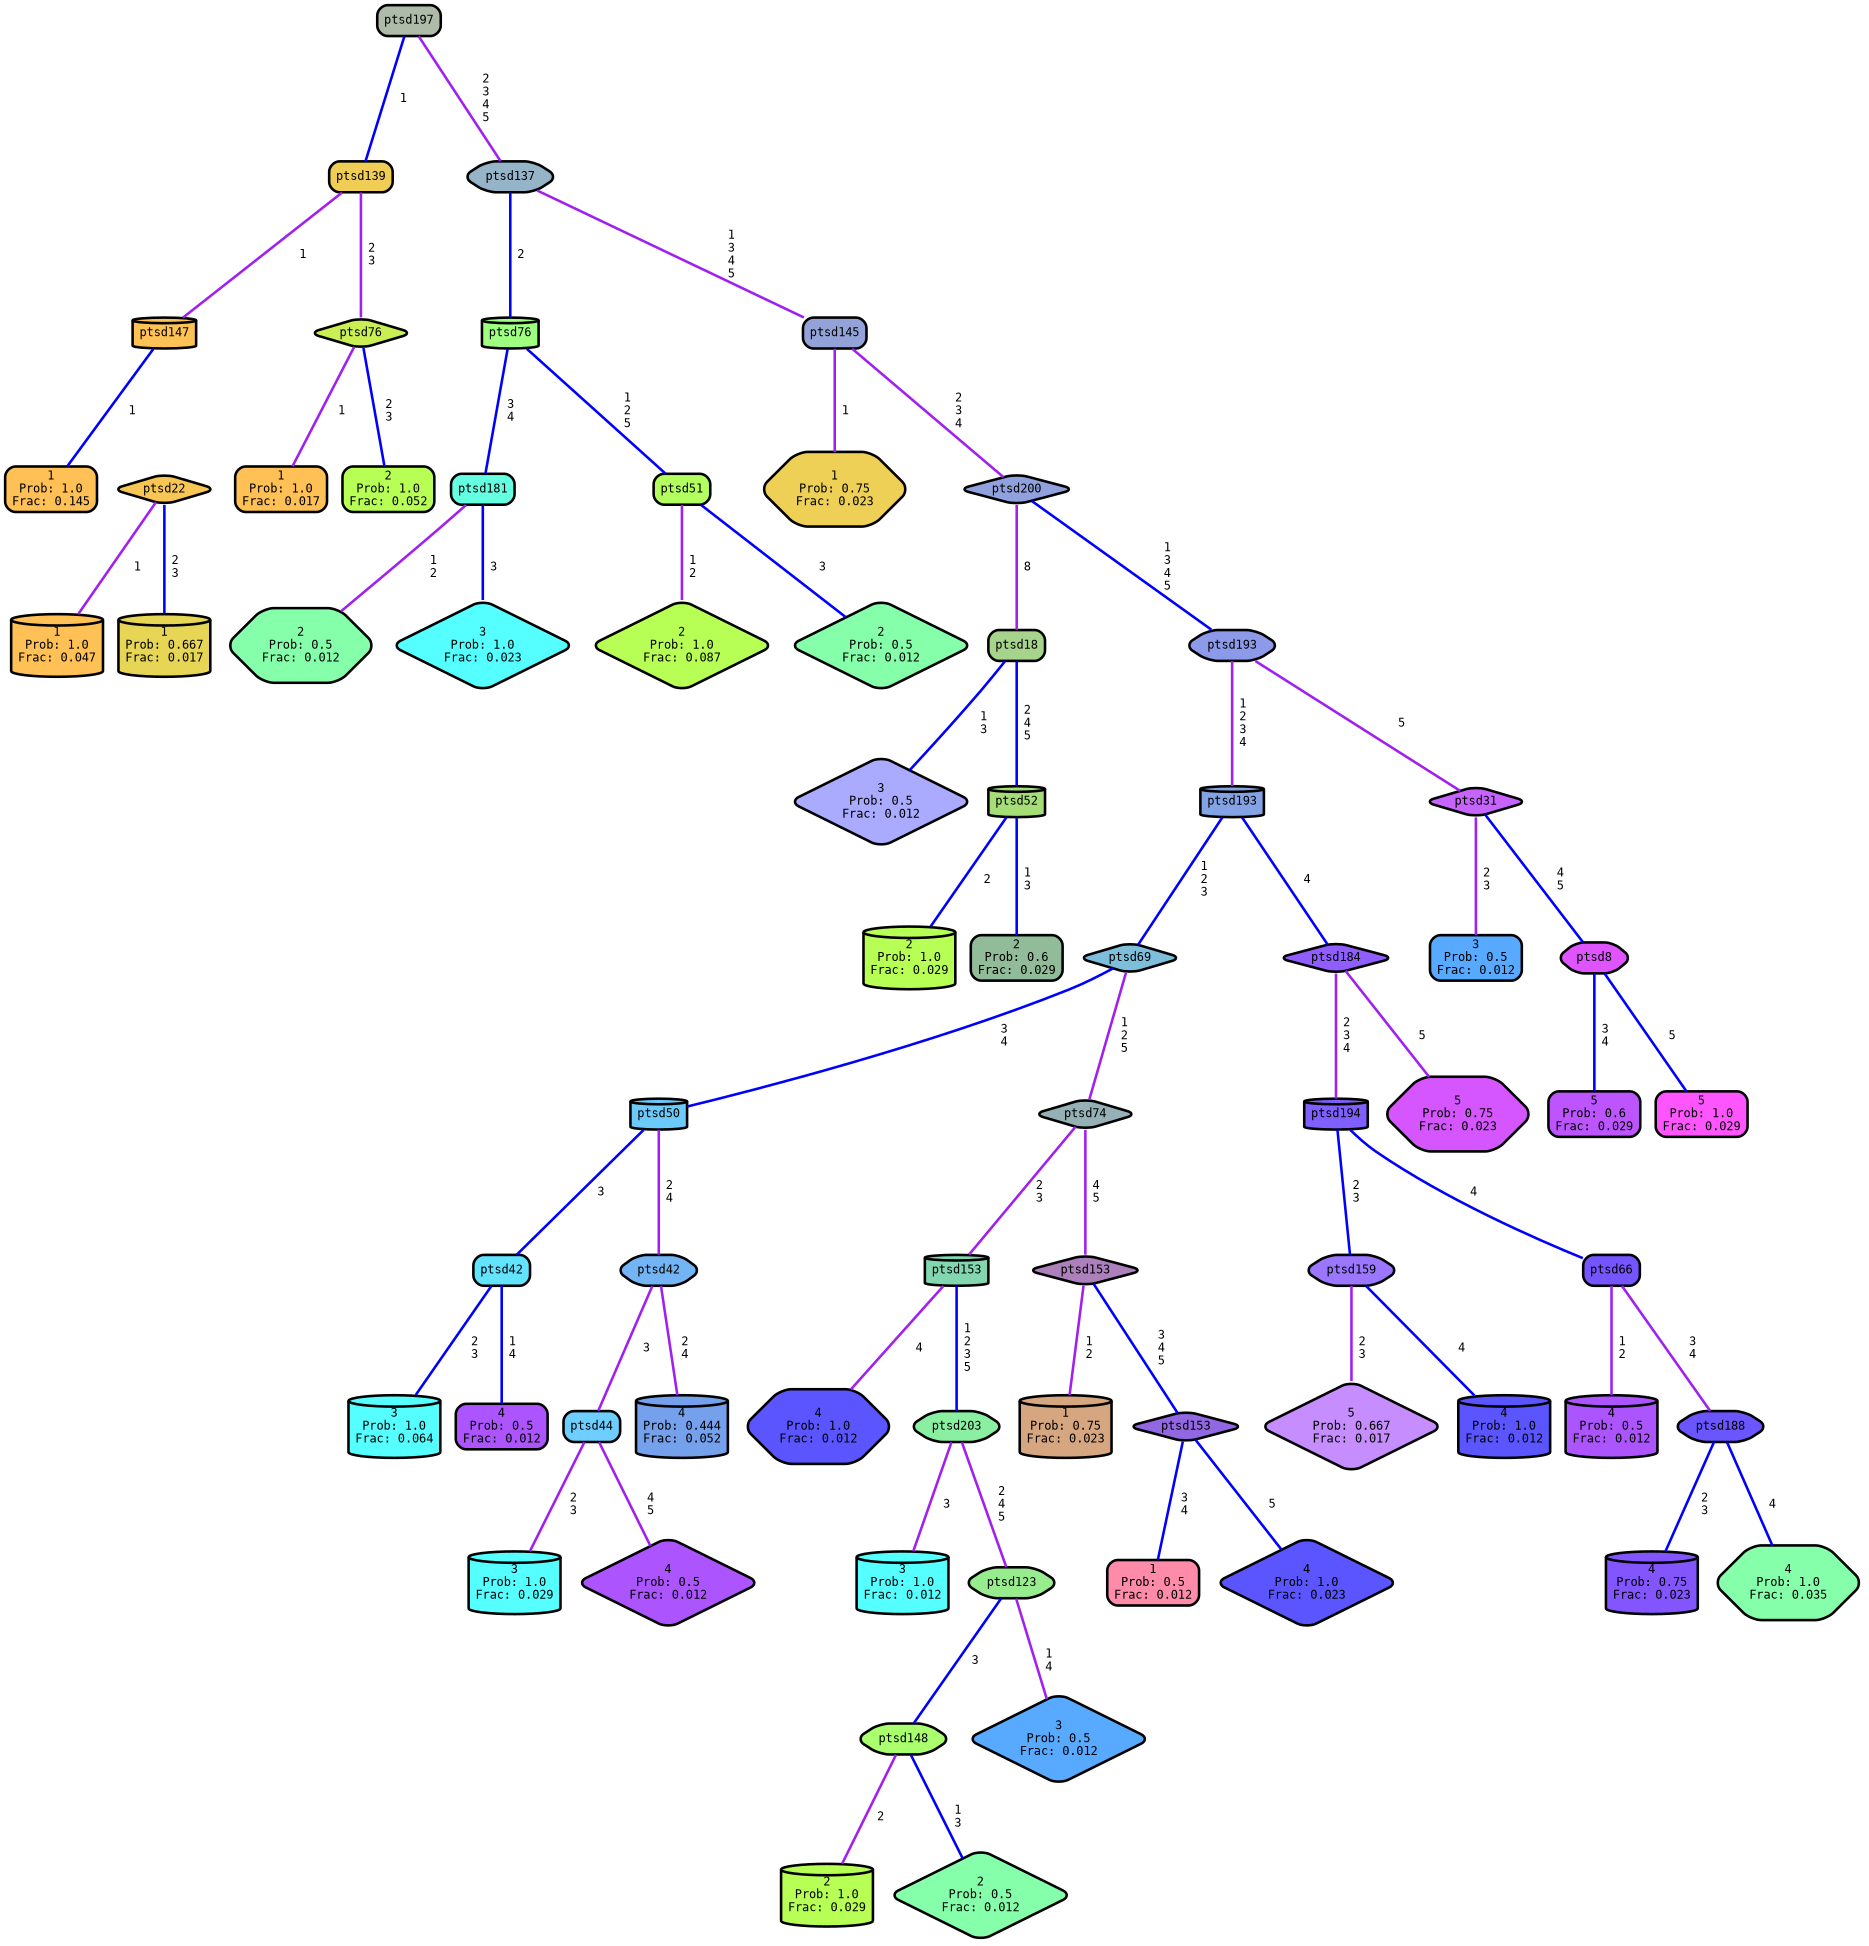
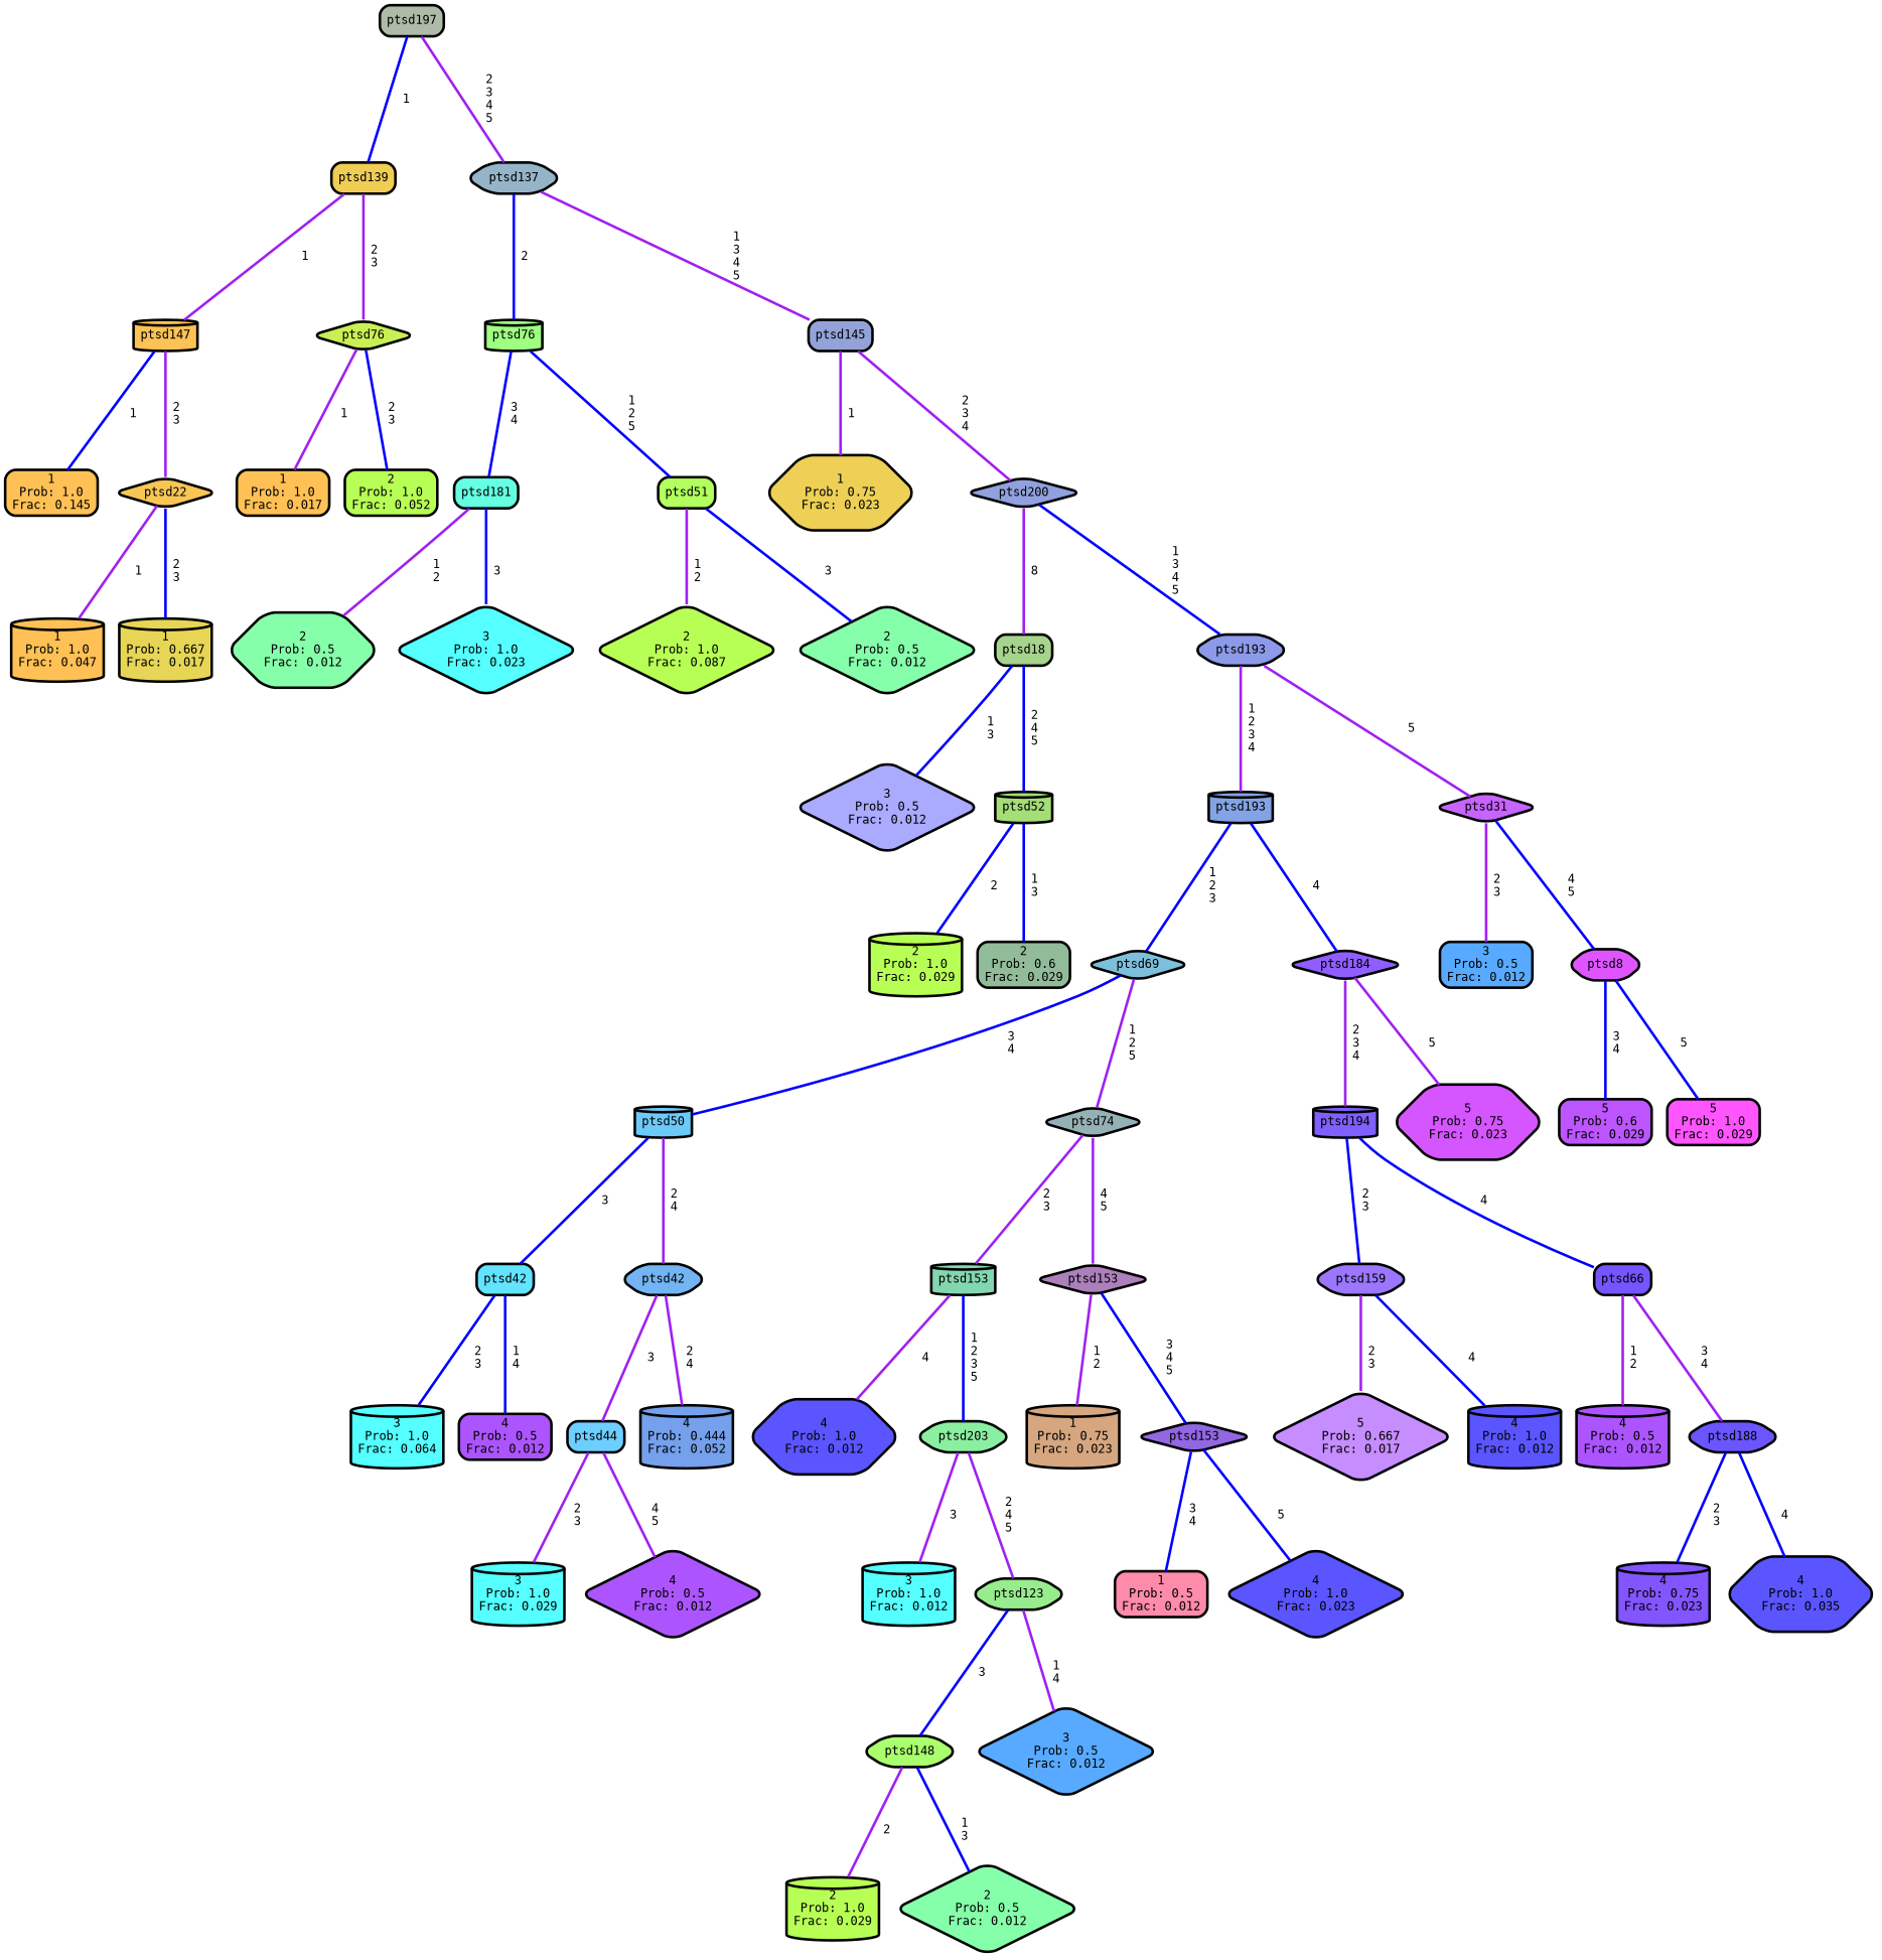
  graph {
    fontname="DejaVu Sans Mono"
    ranksep="0 equally"
    splines=straight
    node [color=black fillcolor="#b8ff55" fontcolor=black fontname="DejaVu Sans Mono" penwidth=3 shape=cylinder style="filled, rounded"]
    edge [color=blue fontname="DejaVu Sans Mono" penwidth=3]
    n1 [fillcolor="#ffc155" label="1\nProb: 1.0\nFrac: 0.145" shape=box]
    n2 [fillcolor="#fdc255" label=ptsd147]
    n3 [fillcolor="#f8c655" label=ptsd22 shape=diamond]
    n4 [fillcolor="#ffc155" label="1\nProb: 1.0\nFrac: 0.047"]
    n5 [fillcolor="#e7d555" label="1\nProb: 0.667\nFrac: 0.017"]
    n6 [fillcolor="#f0cd55" label=ptsd139 shape=box]
    n7 [fillcolor="#c9ef55" label=ptsd76 shape=diamond]
    n8 [fillcolor="#ffc155" label="1\nProb: 1.0\nFrac: 0.017" shape=box]
    n9 [label="2\nProb: 1.0\nFrac: 0.052" shape=box]
    n10 [fillcolor="#aebba8" label=ptsd197 shape=box]
    n11 [fillcolor="#95b4c8" label=ptsd137 shape=hexagon]
    n12 [fillcolor="#9eff81" label=ptsd76]
    n13 [fillcolor="#93a3d8" label=ptsd145 shape=box]
    n14 [fillcolor="#86ffaa" label="2\nProb: 0.5\nFrac: 0.012" shape=hexagon]
    n15 [fillcolor="#65ffe2" label=ptsd181 shape=box]
    n16 [fillcolor="#55ffff" label="3\nProb: 1.0\nFrac: 0.023" shape=diamond]
    n17 [fillcolor="#b2ff5f" label=ptsd51 shape=box]
    n18 [label="2\nProb: 1.0\nFrac: 0.087" shape=diamond]
    n19 [fillcolor="#86ffaa" label="2\nProb: 0.5\nFrac: 0.012" shape=diamond]
    n20 [fillcolor="#edd055" label="1\nProb: 0.75\nFrac: 0.023" shape=hexagon]
    n21 [fillcolor="#90a1dd" label=ptsd200 shape=diamond]
    n22 [fillcolor="#a6d48d" label=ptsd18 shape=box]
    n23 [fillcolor="#8c9ae9" label=ptsd193 shape=hexagon]
    n24 [fillcolor="#aaaaff" label="3\nProb: 0.5\nFrac: 0.012" shape=diamond]
    n25 [fillcolor="#a5dd77" label=ptsd52]
    n26 [label="2\nProb: 1.0\nFrac: 0.029"]
    n27 [fillcolor="#92bb99" label="2\nProb: 0.6\nFrac: 0.029" shape=box]
    n28 [fillcolor="#83a3e5" label=ptsd193]
    n29 [fillcolor="#c763ff" label=ptsd31 shape=diamond]
    n30 [fillcolor="#55ffff" label="3\nProb: 1.0\nFrac: 0.064"]
    n31 [fillcolor="#62e4ff" label=ptsd42 shape=box]
    n32 [fillcolor="#ac55ff" label="4\nProb: 0.5\nFrac: 0.012" shape=box]
    n33 [fillcolor="#6bcaf9" label=ptsd50]
    n34 [fillcolor="#72b4f4" label=ptsd42 shape=hexagon]
    n35 [fillcolor="#6eceff" label=ptsd44 shape=box]
    n36 [fillcolor="#75a0ec" label="4\nProb: 0.444\nFrac: 0.052"]
    n37 [fillcolor="#55ffff" label="3\nProb: 1.0\nFrac: 0.029"]
    n38 [fillcolor="#ac55ff" label="4\nProb: 0.5\nFrac: 0.012" shape=diamond]
    n39 [fillcolor="#7dbfdb" label=ptsd69 shape=diamond]
    n40 [fillcolor="#95b1b5" label=ptsd74 shape=diamond]
    n41 [fillcolor="#83d7b0" label=ptsd153]
    n42 [fillcolor="#ac80bb" label=ptsd153 shape=diamond]
    n43 [fillcolor="#5a55ff" label="4\nProb: 1.0\nFrac: 0.012" shape=hexagon]
    n44 [fillcolor="#8befa2" label=ptsd203 shape=hexagon]
    n45 [fillcolor="#55ffff" label="3\nProb: 1.0\nFrac: 0.012"]
    n46 [fillcolor="#97ec8d" label=ptsd123 shape=hexagon]
    n47 [fillcolor="#a9ff6d" label=ptsd148 shape=hexagon]
    n48 [fillcolor="#57aaff" label="3\nProb: 0.5\nFrac: 0.012" shape=diamond]
    n49 [label="2\nProb: 1.0\nFrac: 0.029"]
    n50 [fillcolor="#86ffaa" label="2\nProb: 0.5\nFrac: 0.012" shape=diamond]
    n51 [fillcolor="#d5a67f" label="1\nProb: 0.75\nFrac: 0.023"]
    n52 [fillcolor="#9167e2" label=ptsd153 shape=diamond]
    n53 [fillcolor="#ff8baa" label="1\nProb: 0.5\nFrac: 0.012" shape=box]
    n54 [fillcolor="#5a55ff" label="4\nProb: 1.0\nFrac: 0.023" shape=diamond]
    n55 [fillcolor="#905dff" label=ptsd184 shape=diamond]
    n56 [fillcolor="#805fff" label=ptsd194]
    n57 [fillcolor="#d555ff" label="5\nProb: 0.75\nFrac: 0.023" shape=hexagon]
    n58 [fillcolor="#c68dff" label="5\nProb: 0.667\nFrac: 0.017" shape=diamond]
    n59 [fillcolor="#9b77ff" label=ptsd159 shape=hexagon]
    n60 [fillcolor="#5a55ff" label="4\nProb: 1.0\nFrac: 0.012"]
    n61 [fillcolor="#7555ff" label=ptsd66 shape=box]
    n62 [fillcolor="#ac55ff" label="4\nProb: 0.5\nFrac: 0.012"]
    n63 [fillcolor="#6a55ff" label=ptsd188 shape=hexagon]
    n64 [fillcolor="#8355ff" label="4\nProb: 0.75\nFrac: 0.023"]
-   n65 [fillcolor="#86ffaa" label="4\nProb: 1.0\nFrac: 0.035" shape=hexagon]
+   n65 [fillcolor="#5a55ff" label="4\nProb: 1.0\nFrac: 0.035" shape=hexagon]
    n66 [fillcolor="#57aaff" label="3\nProb: 0.5\nFrac: 0.012" shape=box]
    n67 [fillcolor="#de55ff" label=ptsd8 shape=hexagon]
    n68 [fillcolor="#bd55ff" label="5\nProb: 0.6\nFrac: 0.029" shape=box]
    n69 [fillcolor="#ff55ff" label="5\nProb: 1.0\nFrac: 0.029" shape=box]
    subgraph sub_1 {
      rank=same
    }
    n2 -- n1 [label=" 1"]
+   n2 -- n3 [color=purple label=" 2\n 3"]
    n3 -- n4 [color=purple label=" 1"]
    n3 -- n5 [label=" 2\n 3"]
    n6 -- n2 [color=purple label=" 1"]
    n6 -- n7 [color=purple label=" 2\n 3"]
    n7 -- n8 [color=purple label=" 1"]
    n7 -- n9 [label=" 2\n 3"]
    n10 -- n6 [label=" 1"]
    n10 -- n11 [color=purple label=" 2\n 3\n 4\n 5"]
    n11 -- n12 [label=" 2"]
    n11 -- n13 [color=purple label=" 1\n 3\n 4\n 5"]
    n12 -- n15 [label=" 3\n 4"]
    n12 -- n17 [label=" 1\n 2\n 5"]
    n13 -- n20 [color=purple label=" 1"]
    n13 -- n21 [color=purple label=" 2\n 3\n 4"]
    n15 -- n14 [color=purple label=" 1\n 2"]
    n15 -- n16 [label=" 3"]
    n17 -- n18 [color=purple label=" 1\n 2"]
    n17 -- n19 [label=" 3"]
    n21 -- n22 [color=purple label=" 8"]
    n21 -- n23 [label=" 1\n 3\n 4\n 5"]
    n22 -- n24 [label=" 1\n 3"]
    n22 -- n25 [label=" 2\n 4\n 5"]
    n23 -- n28 [color=purple label=" 1\n 2\n 3\n 4"]
    n23 -- n29 [color=purple label=" 5"]
    n25 -- n26 [label=" 2"]
    n25 -- n27 [label=" 1\n 3"]
    n28 -- n39 [label=" 1\n 2\n 3"]
    n28 -- n55 [label=" 4"]
    n29 -- n66 [color=purple label=" 2\n 3"]
    n29 -- n67 [label=" 4\n 5"]
    n31 -- n30 [label=" 2\n 3"]
    n31 -- n32 [label=" 1\n 4"]
    n33 -- n31 [label=" 3"]
    n33 -- n34 [color=purple label=" 2\n 4"]
    n34 -- n35 [color=purple label=" 3"]
    n34 -- n36 [color=purple label=" 2\n 4"]
    n35 -- n37 [color=purple label=" 2\n 3"]
    n35 -- n38 [color=purple label=" 4\n 5"]
    n39 -- n33 [label=" 3\n 4"]
    n39 -- n40 [color=purple label=" 1\n 2\n 5"]
    n40 -- n41 [color=purple label=" 2\n 3"]
    n40 -- n42 [color=purple label=" 4\n 5"]
    n41 -- n43 [color=purple label=" 4"]
    n41 -- n44 [label=" 1\n 2\n 3\n 5"]
    n42 -- n51 [color=purple label=" 1\n 2"]
    n42 -- n52 [label=" 3\n 4\n 5"]
    n44 -- n45 [color=purple label=" 3"]
    n44 -- n46 [color=purple label=" 2\n 4\n 5"]
    n46 -- n47 [label=" 3"]
    n46 -- n48 [color=purple label=" 1\n 4"]
    n47 -- n49 [color=purple label=" 2"]
    n47 -- n50 [label=" 1\n 3"]
    n52 -- n53 [label=" 3\n 4"]
    n52 -- n54 [label=" 5"]
    n55 -- n56 [color=purple label=" 2\n 3\n 4"]
    n55 -- n57 [color=purple label=" 5"]
    n56 -- n59 [label=" 2\n 3"]
    n56 -- n61 [label=" 4"]
    n59 -- n58 [color=purple label=" 2\n 3"]
    n59 -- n60 [label=" 4"]
    n61 -- n62 [color=purple label=" 1\n 2"]
    n61 -- n63 [color=purple label=" 3\n 4"]
    n63 -- n64 [label=" 2\n 3"]
    n63 -- n65 [label=" 4"]
    n67 -- n68 [label=" 3\n 4"]
    n67 -- n69 [label=" 5"]
  }
